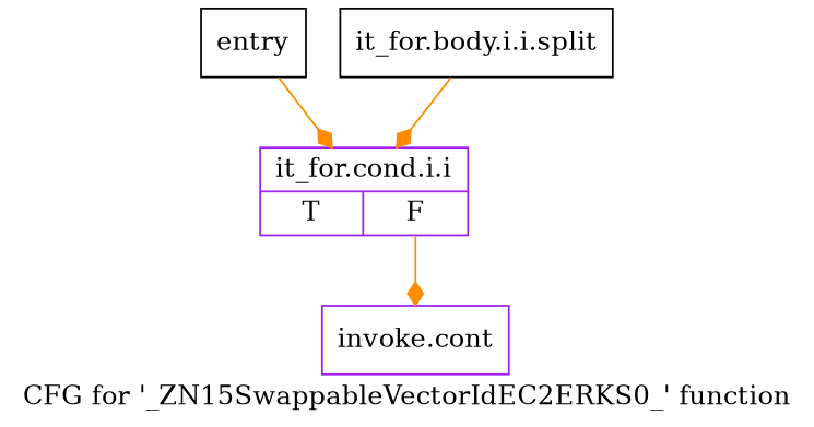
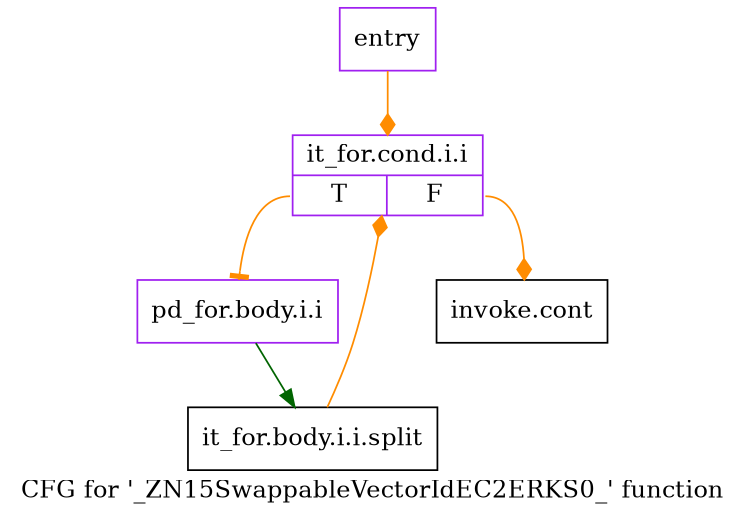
  digraph {
    label="CFG for '_ZN15SwappableVectorIdEC2ERKS0_' function"
    node [color=purple shape=record]
    edge [arrowhead=diamond color=darkorange]
-   n1 [color=black label="{entry}"]
+   n1 [label="{entry}"]
    n2 [label="{it_for.cond.i.i|{<s0>T|<s1>F}}"]
-   n4 [label="{invoke.cont}"]
+   n3 [label="{pd_for.body.i.i}"]
+   n4 [color=black label="{invoke.cont}"]
    n5 [color=black label="{it_for.body.i.i.split}"]
    n1 -> n2
+   n2 -> n3 [arrowhead=tee tailport=s0]
    n2 -> n4 [tailport=s1]
+   n3 -> n5 [arrowhead=normal color=darkgreen]
    n5 -> n2
  }
